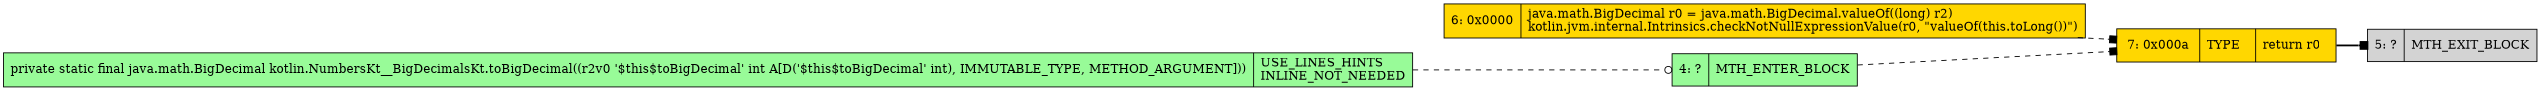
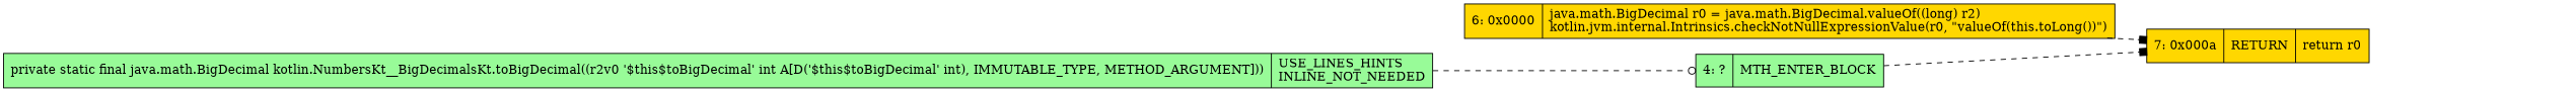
  digraph {
    rankdir=LR
    node [fillcolor=palegreen shape=record style=filled]
    edge [arrowhead=box style=dashed]
    n1 [label="{4\:\ ?|MTH_ENTER_BLOCK\l}"]
-   n2 [fillcolor=gold label="{7\:\ 0x000a|TYPE\l|return r0\l}"]
+   n2 [fillcolor=gold label="{7\:\ 0x000a|RETURN\l|return r0\l}"]
    n3 [fillcolor=gold label="{6\:\ 0x0000|java.math.BigDecimal r0 = java.math.BigDecimal.valueOf((long) r2)\lkotlin.jvm.internal.Intrinsics.checkNotNullExpressionValue(r0, \"valueOf(this.toLong())\")\l}"]
-   n4 [fillcolor=lightgrey label="{5\:\ ?|MTH_EXIT_BLOCK\l}"]
    n5 [label="{private static final java.math.BigDecimal kotlin.NumbersKt__BigDecimalsKt.toBigDecimal((r2v0 '$this$toBigDecimal' int A[D('$this$toBigDecimal' int), IMMUTABLE_TYPE, METHOD_ARGUMENT]))  | USE_LINES_HINTS\lINLINE_NOT_NEEDED\l}"]
    n1 -> n2
-   n2 -> n4 [style=bold]
    n3 -> n2
    n5 -> n1 [arrowhead=odot]
  }
